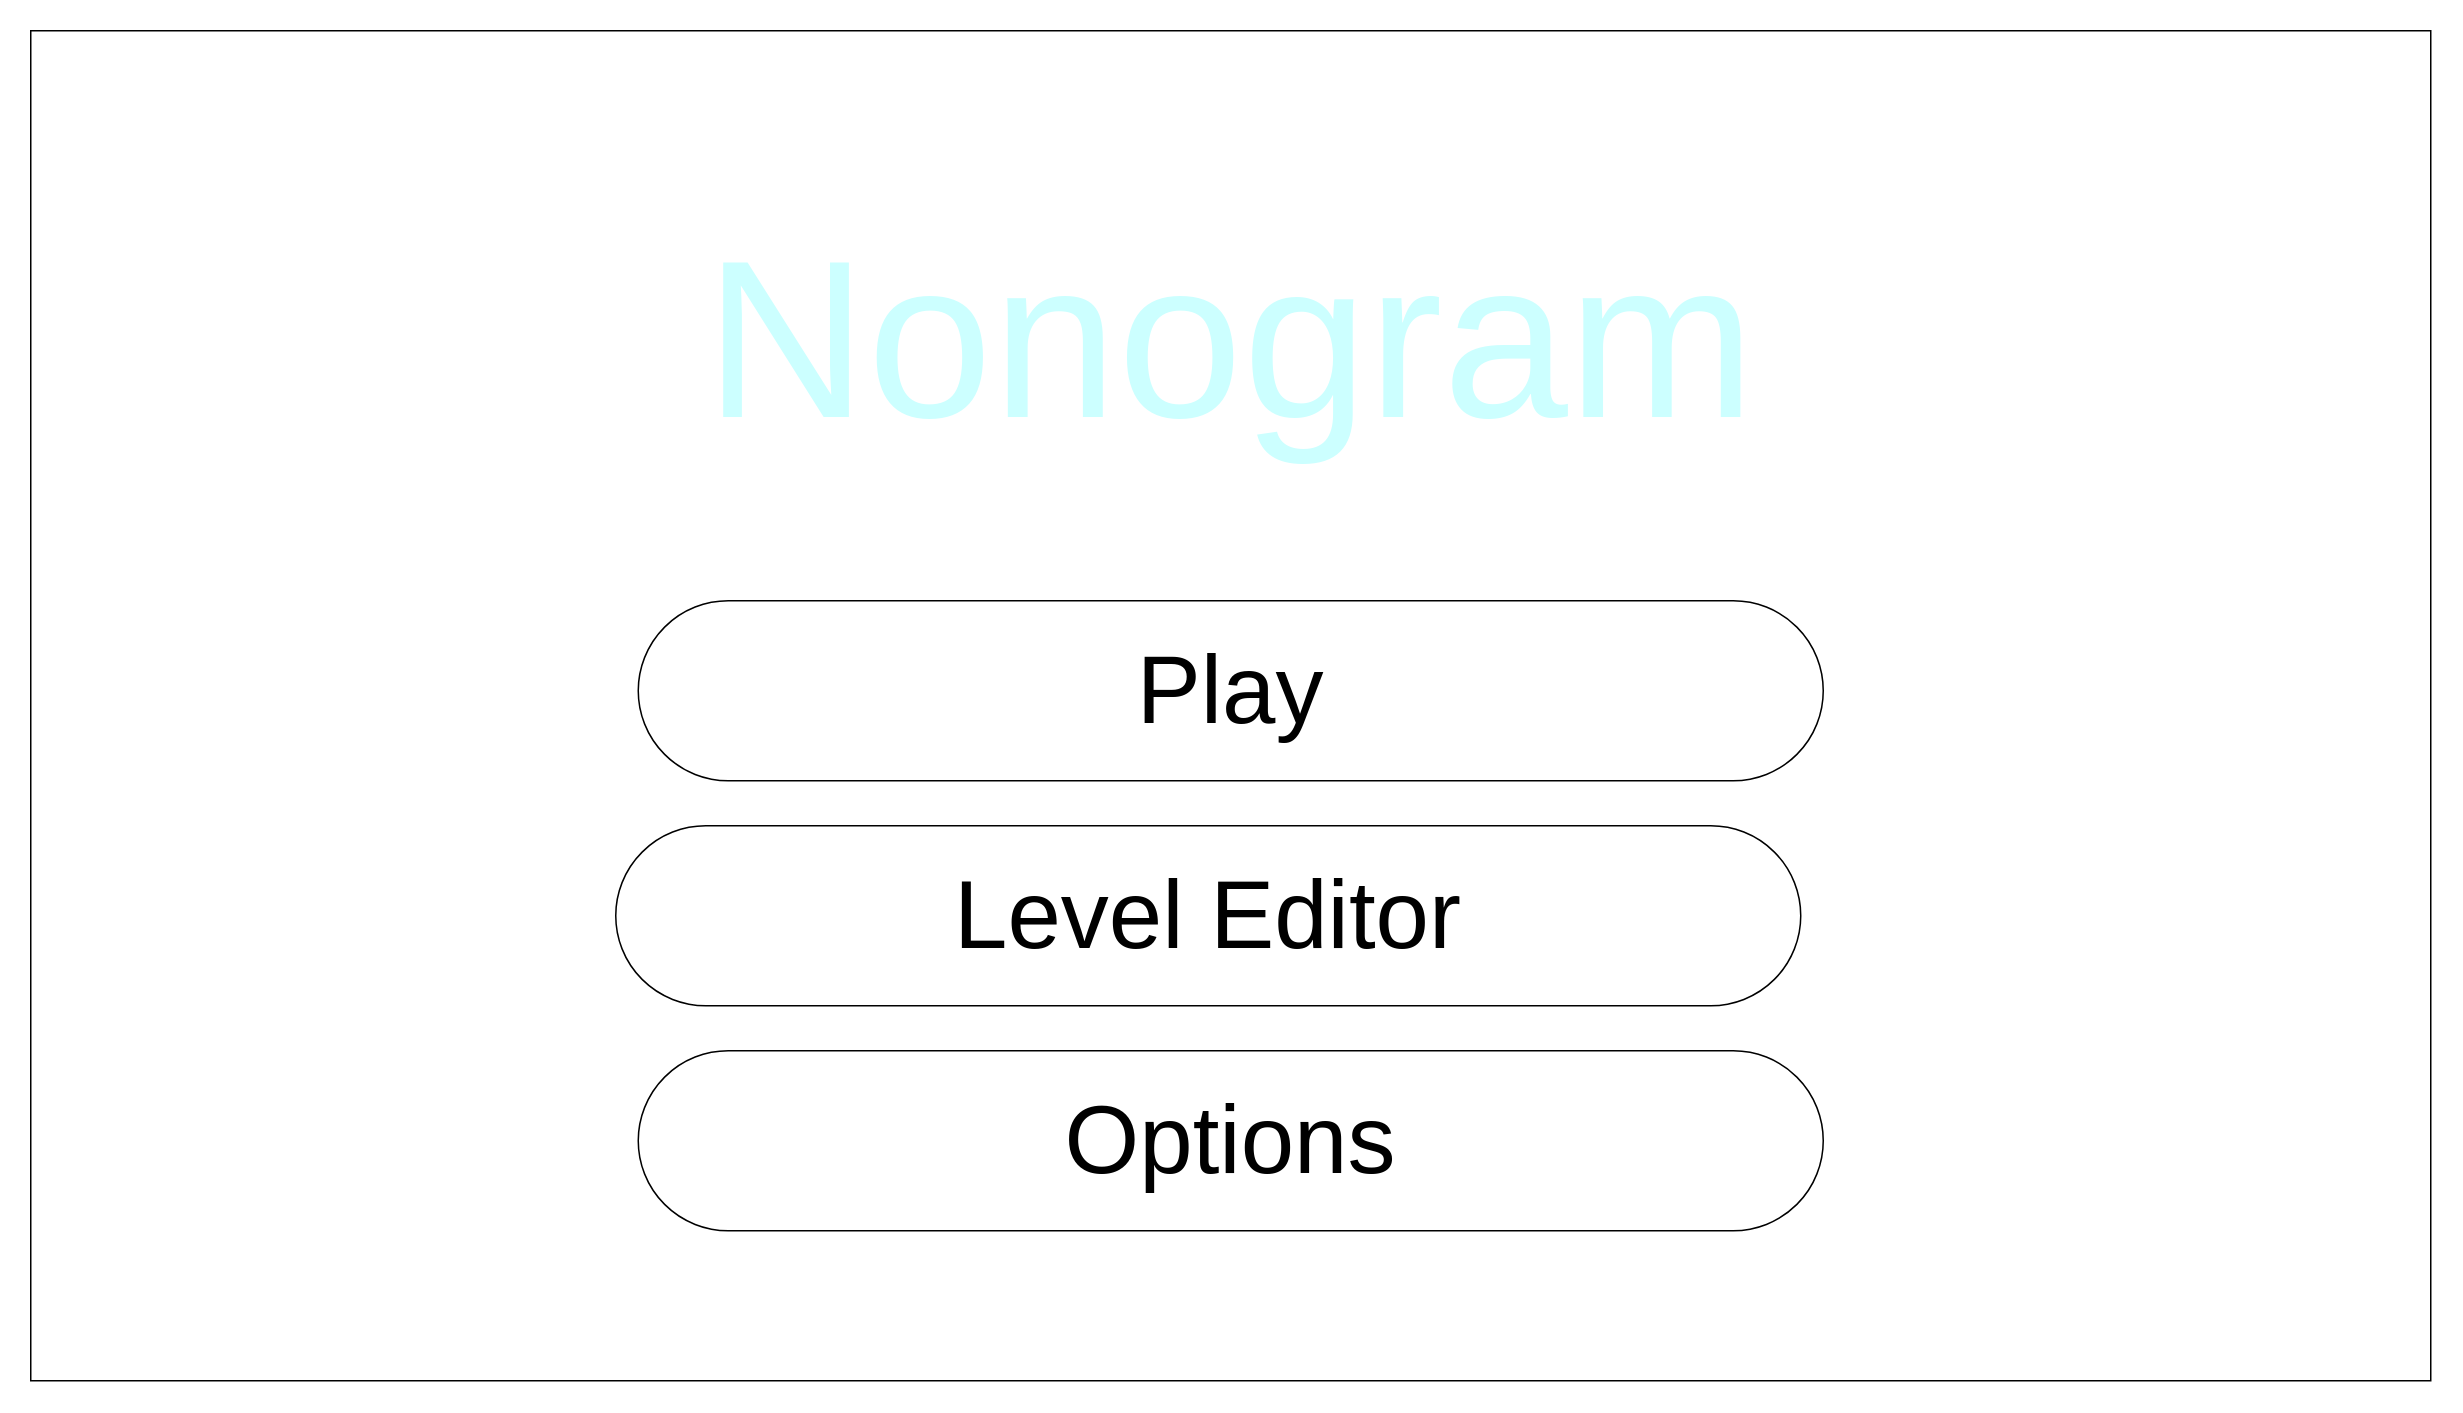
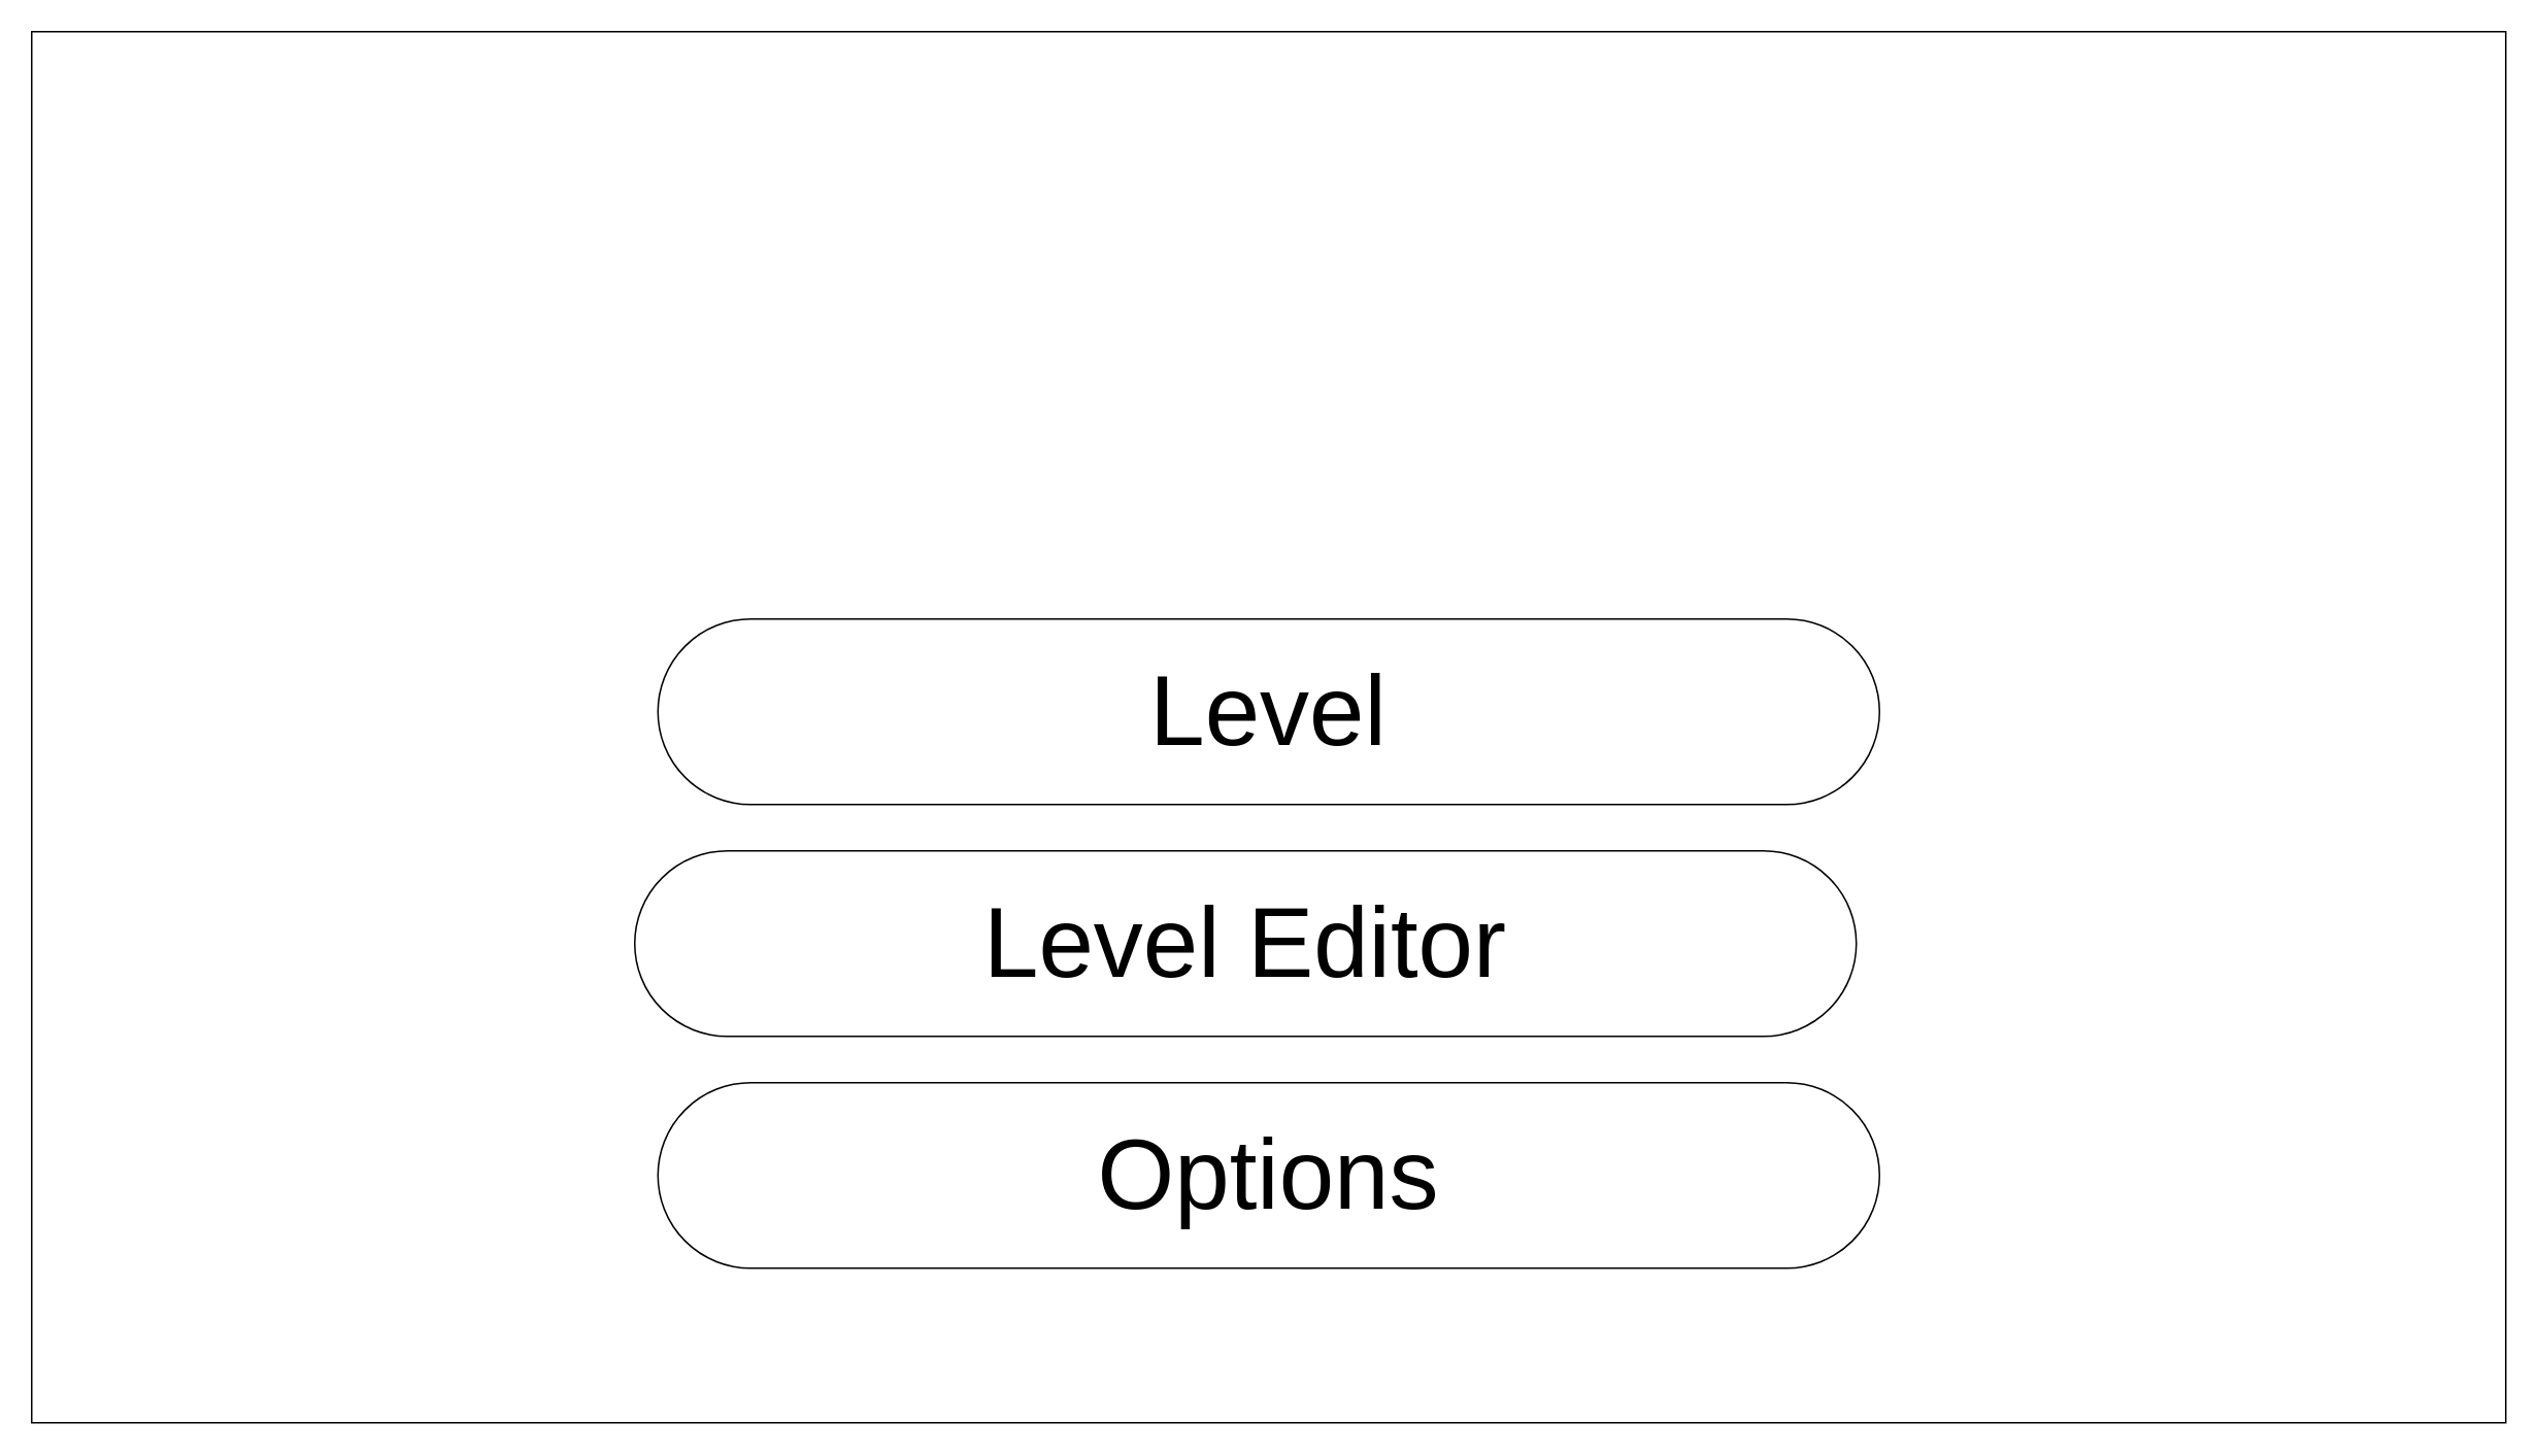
  <mxCell id="0" />
  <mxCell id="1" parent="0" />
  <mxCell id="2" value="" style="rounded=0;whiteSpace=wrap;html=1;" parent="1" vertex="1"><mxGeometry x="20" y="20" width="1600" height="900" as="geometry" /></mxCell>
- <mxCell id="3" value="Nonogram" style="text;align=center;verticalAlign=middle;whiteSpace=wrap;rounded=0;fontSize=150;horizontal=1;html=1;fontColor=#CCFFFF;" parent="1" vertex="1"><mxGeometry x="120" y="130" width="1400" height="190" as="geometry" /></mxCell>
- <mxCell id="4" value="Play" style="rounded=1;whiteSpace=wrap;html=1;fontSize=64;arcSize=50;" parent="1" vertex="1"><mxGeometry x="425" y="400" width="790" height="120" as="geometry" /></mxCell>
+ <mxCell id="4" value="Level" style="rounded=1;whiteSpace=wrap;html=1;fontSize=64;arcSize=50;" parent="1" vertex="1"><mxGeometry x="425" y="400" width="790" height="120" as="geometry" /></mxCell>
  <mxCell id="5" value="Level Editor" style="rounded=1;whiteSpace=wrap;html=1;fontSize=64;arcSize=50;" parent="1" vertex="1"><mxGeometry x="410" y="550" width="790" height="120" as="geometry" /></mxCell>
  <mxCell id="6" value="Options" style="rounded=1;whiteSpace=wrap;html=1;fontSize=64;arcSize=50;" parent="1" vertex="1"><mxGeometry x="425" y="700" width="790" height="120" as="geometry" /></mxCell>
